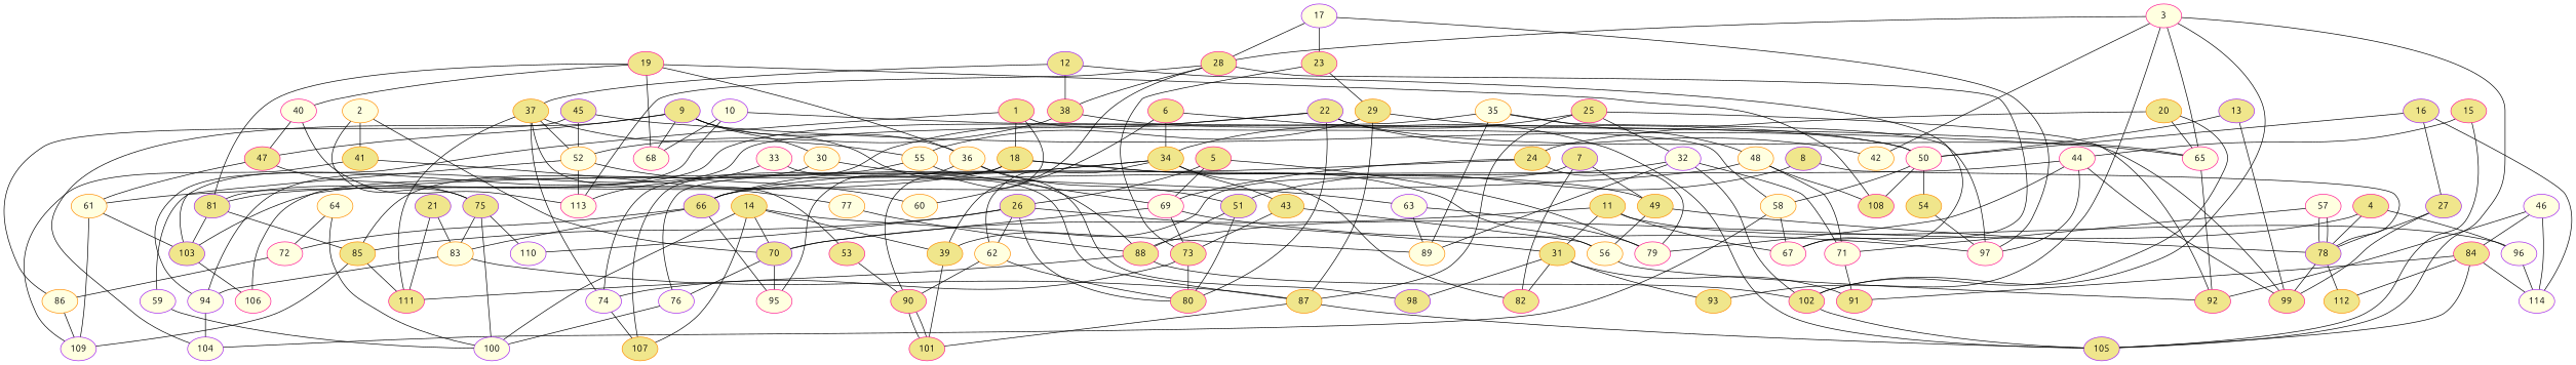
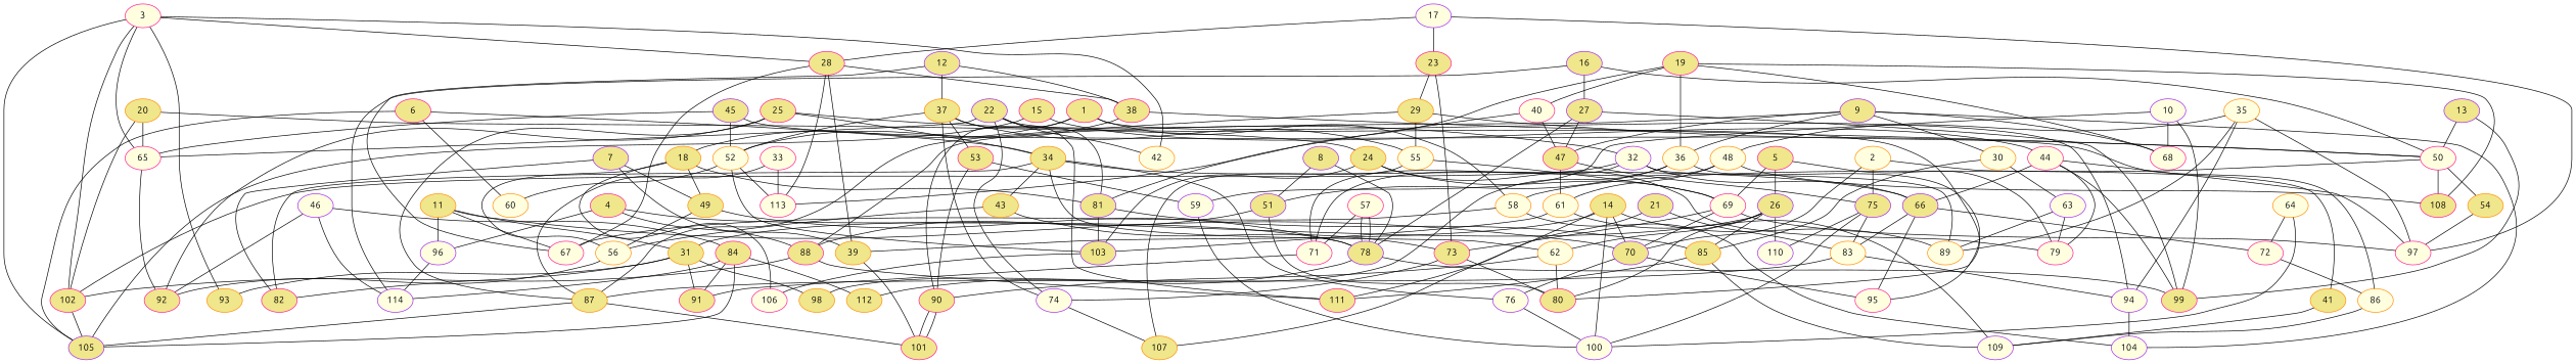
  graph {
    fontname=Ubuntu
    node [color=deeppink fillcolor=khaki fontname=Ubuntu style=filled]
    edge [fontname=Ubuntu]
    18 [color=darkorange]
    1
    58 [color=darkorange fillcolor=lightyellow]
    90
    94 [color=purple fillcolor=lightyellow]
    49 [color=darkorange]
    56 [color=darkorange fillcolor=lightyellow]
    81 [color=purple]
    106 [fillcolor=lightyellow]
    104 [color=purple fillcolor=lightyellow]
    67 [fillcolor=lightyellow]
    101
    2 [color=darkorange fillcolor=lightyellow]
    41 [color=darkorange]
    70 [color=purple]
    75 [color=purple]
-   77 [color=darkorange fillcolor=lightyellow]
    109 [color=purple fillcolor=lightyellow]
    76 [color=purple fillcolor=lightyellow]
    95 [fillcolor=lightyellow]
    100 [color=purple fillcolor=lightyellow]
    83 [color=darkorange fillcolor=lightyellow]
    110 [color=purple fillcolor=lightyellow]
    3 [fillcolor=lightyellow]
    28
    42 [color=darkorange fillcolor=lightyellow]
    65 [fillcolor=lightyellow]
    93 [color=darkorange]
    102
    105 [color=purple]
    39 [color=darkorange]
    38
    113 [fillcolor=lightyellow]
    92
    78 [color=purple]
    4
    88
    96 [color=purple fillcolor=lightyellow]
    99
    112 [color=darkorange]
    111
    114 [color=purple fillcolor=lightyellow]
    26 [color=purple]
    5
    69 [fillcolor=lightyellow]
    79 [fillcolor=lightyellow]
    31 [color=darkorange]
    80
    62 [color=darkorange fillcolor=lightyellow]
    85 [color=darkorange]
    97 [fillcolor=lightyellow]
    73
    6
    34 [color=darkorange]
    60 [color=darkorange fillcolor=lightyellow]
    82
    66 [color=purple]
    43 [color=darkorange]
    7 [color=purple]
    8 [color=purple]
    51 [color=purple]
    9 [color=purple]
    30 [color=darkorange fillcolor=lightyellow]
    36 [color=darkorange fillcolor=lightyellow]
    47
    68 [fillcolor=lightyellow]
    63 [color=purple fillcolor=lightyellow]
-   98 [color=purple]
+   98 [color=darkorange]
    61 [color=darkorange fillcolor=lightyellow]
    10 [color=purple fillcolor=lightyellow]
    59 [color=purple fillcolor=lightyellow]
    11 [color=darkorange]
    91
    12 [color=purple]
    37 [color=darkorange]
    74 [color=purple fillcolor=lightyellow]
    55 [color=darkorange fillcolor=lightyellow]
    52 [color=darkorange fillcolor=lightyellow]
    53
    50 [fillcolor=lightyellow]
    13 [color=purple]
    108
    54 [color=darkorange]
    14 [color=darkorange]
    89 [color=darkorange fillcolor=lightyellow]
    107 [color=darkorange]
    15
    44 [fillcolor=lightyellow]
    16 [color=purple]
    27 [color=purple]
    17 [color=purple fillcolor=lightyellow]
    23
    29 [color=darkorange]
    103 [color=purple]
    19
    40 [fillcolor=lightyellow]
    20 [color=darkorange]
    24 [color=darkorange]
    21 [color=purple]
    87 [color=darkorange]
    22 [color=purple]
    25
    32 [color=purple fillcolor=lightyellow]
    71 [fillcolor=lightyellow]
    72 [fillcolor=lightyellow]
    33 [fillcolor=lightyellow]
    35 [color=darkorange fillcolor=lightyellow]
    48 [color=darkorange fillcolor=lightyellow]
    45 [color=purple]
    86 [color=darkorange fillcolor=lightyellow]
    46 [color=purple fillcolor=lightyellow]
    84
    57 [fillcolor=lightyellow]
    64 [color=darkorange fillcolor=lightyellow]
    18 -- 49
    18 -- 56
    18 -- 81
    18 -- 106
    1 -- 18
    1 -- 58
    1 -- 90
    1 -- 94
    58 -- 104
    58 -- 67
    90 -- 101
    90 -- 101
    94 -- 104
    49 -- 56
    49 -- 78
    56 -- 92
    81 -- 85
    81 -- 103
    2 -- 41
    2 -- 70
    2 -- 75
-   41 -- 77
    41 -- 109
    70 -- 76
    70 -- 95
    75 -- 100
    75 -- 83
    75 -- 110
-   77 -- 88
    76 -- 100
    83 -- 94
    83 -- 87
    3 -- 28
    3 -- 42
    3 -- 65
    3 -- 93
    3 -- 102
    3 -- 105
    28 -- 67
    28 -- 39
    28 -- 38
    28 -- 113
    65 -- 92
    102 -- 105
    39 -- 101
    38 -- 52
    38 -- 50
    78 -- 99
    78 -- 112
    4 -- 78
    4 -- 88
    4 -- 96
    88 -- 102
    88 -- 111
    96 -- 114
    26 -- 110
    26 -- 31
    26 -- 80
    26 -- 62
    26 -- 85
    5 -- 26
    5 -- 69
    5 -- 79
    69 -- 70
    69 -- 97
    69 -- 73
    31 -- 93
    31 -- 82
    31 -- 98
    31 -- 91
    62 -- 90
    62 -- 80
    85 -- 109
    85 -- 111
    73 -- 80
    73 -- 74
    6 -- 105
    6 -- 34
    6 -- 60
    34 -- 76
    34 -- 62
    34 -- 82
    34 -- 66
    34 -- 43
    66 -- 95
    66 -- 83
    66 -- 72
    43 -- 56
    43 -- 73
    7 -- 49
    7 -- 39
    7 -- 82
    8 -- 78
    8 -- 51
    51 -- 88
    51 -- 80
    9 -- 104
    9 -- 88
    9 -- 30
    9 -- 36
    9 -- 47
    9 -- 68
    30 -- 85
    30 -- 63
    36 -- 95
    36 -- 51
    36 -- 98
    47 -- 75
    47 -- 61
    63 -- 79
    63 -- 89
    61 -- 109
    61 -- 103
    10 -- 99
    10 -- 68
    10 -- 59
    59 -- 100
    11 -- 67
    11 -- 70
    11 -- 96
    11 -- 31
    12 -- 67
    12 -- 38
    12 -- 37
    37 -- 111
    37 -- 74
    37 -- 55
    37 -- 52
    37 -- 53
    74 -- 107
    55 -- 69
    55 -- 107
    52 -- 113
    52 -- 60
    52 -- 103
    53 -- 90
+   53 -- 59
    50 -- 58
    50 -- 108
    50 -- 54
    13 -- 99
    13 -- 50
    54 -- 97
    14 -- 70
    14 -- 100
    14 -- 39
    14 -- 89
    14 -- 107
    15 -- 105
    15 -- 44
    44 -- 99
    44 -- 79
    44 -- 97
    44 -- 66
    16 -- 114
    16 -- 50
    16 -- 27
    27 -- 78
    27 -- 99
+   27 -- 47
    17 -- 28
    17 -- 97
    17 -- 23
    23 -- 73
    23 -- 29
    29 -- 55
    29 -- 50
    29 -- 87
    103 -- 106
    19 -- 81
    19 -- 36
    19 -- 68
    19 -- 108
    19 -- 40
    40 -- 113
    40 -- 47
    20 -- 65
    20 -- 102
    20 -- 24
    24 -- 69
    24 -- 79
    24 -- 103
    21 -- 83
    21 -- 111
    87 -- 101
    87 -- 105
    22 -- 81
    22 -- 42
    22 -- 65
    22 -- 80
    22 -- 74
    25 -- 92
    25 -- 34
    25 -- 87
    25 -- 32
    32 -- 102
    32 -- 66
    32 -- 89
    32 -- 71
    71 -- 91
    72 -- 86
    33 -- 113
    33 -- 87
    35 -- 94
    35 -- 97
    35 -- 89
    35 -- 48
    48 -- 61
    48 -- 108
    48 -- 71
    45 -- 65
    45 -- 52
    45 -- 86
    86 -- 109
    46 -- 92
    46 -- 114
    46 -- 84
    84 -- 105
    84 -- 112
    84 -- 114
    84 -- 91
    57 -- 78
    57 -- 78
    57 -- 71
    64 -- 100
    64 -- 72
  }
